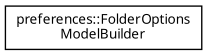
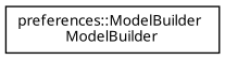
  digraph {
    rankdir=LR
    fontname="Noto Sans"
-   n1 [color=black fillcolor=white fontname="Noto Sans" fontsize=10 height=0.2 label="preferences::FolderOptions\lModelBuilder" shape=record style=filled width=0.4]
+   n1 [color=black fillcolor=white fontname="Noto Sans" fontsize=10 height=0.2 label="preferences::ModelBuilder\lModelBuilder" shape=record style=filled width=0.4]
  }
